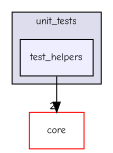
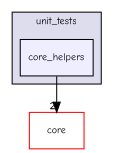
  digraph {
    compound=true
    fontname="Comic Neue"
    node [fontname="Comic Neue" fontsize=10 shape=box style=filled]
-   n1 [fillcolor="#eeeeff" label=test_helpers pencolor=black]
+   n1 [fillcolor="#eeeeff" label=core_helpers pencolor=black]
    n2 [color=red fillcolor=white label=core]
    subgraph cluster_1 {
      bgcolor="#ddddee"
      fontsize=10
      label=unit_tests
      pencolor=black
      n1
    }
    n1 -> n2 [headlabel=2 labeldistance=1.5 labelfontname=Helvetica labelfontsize=10 fontname="Comic Neue"]
  }
